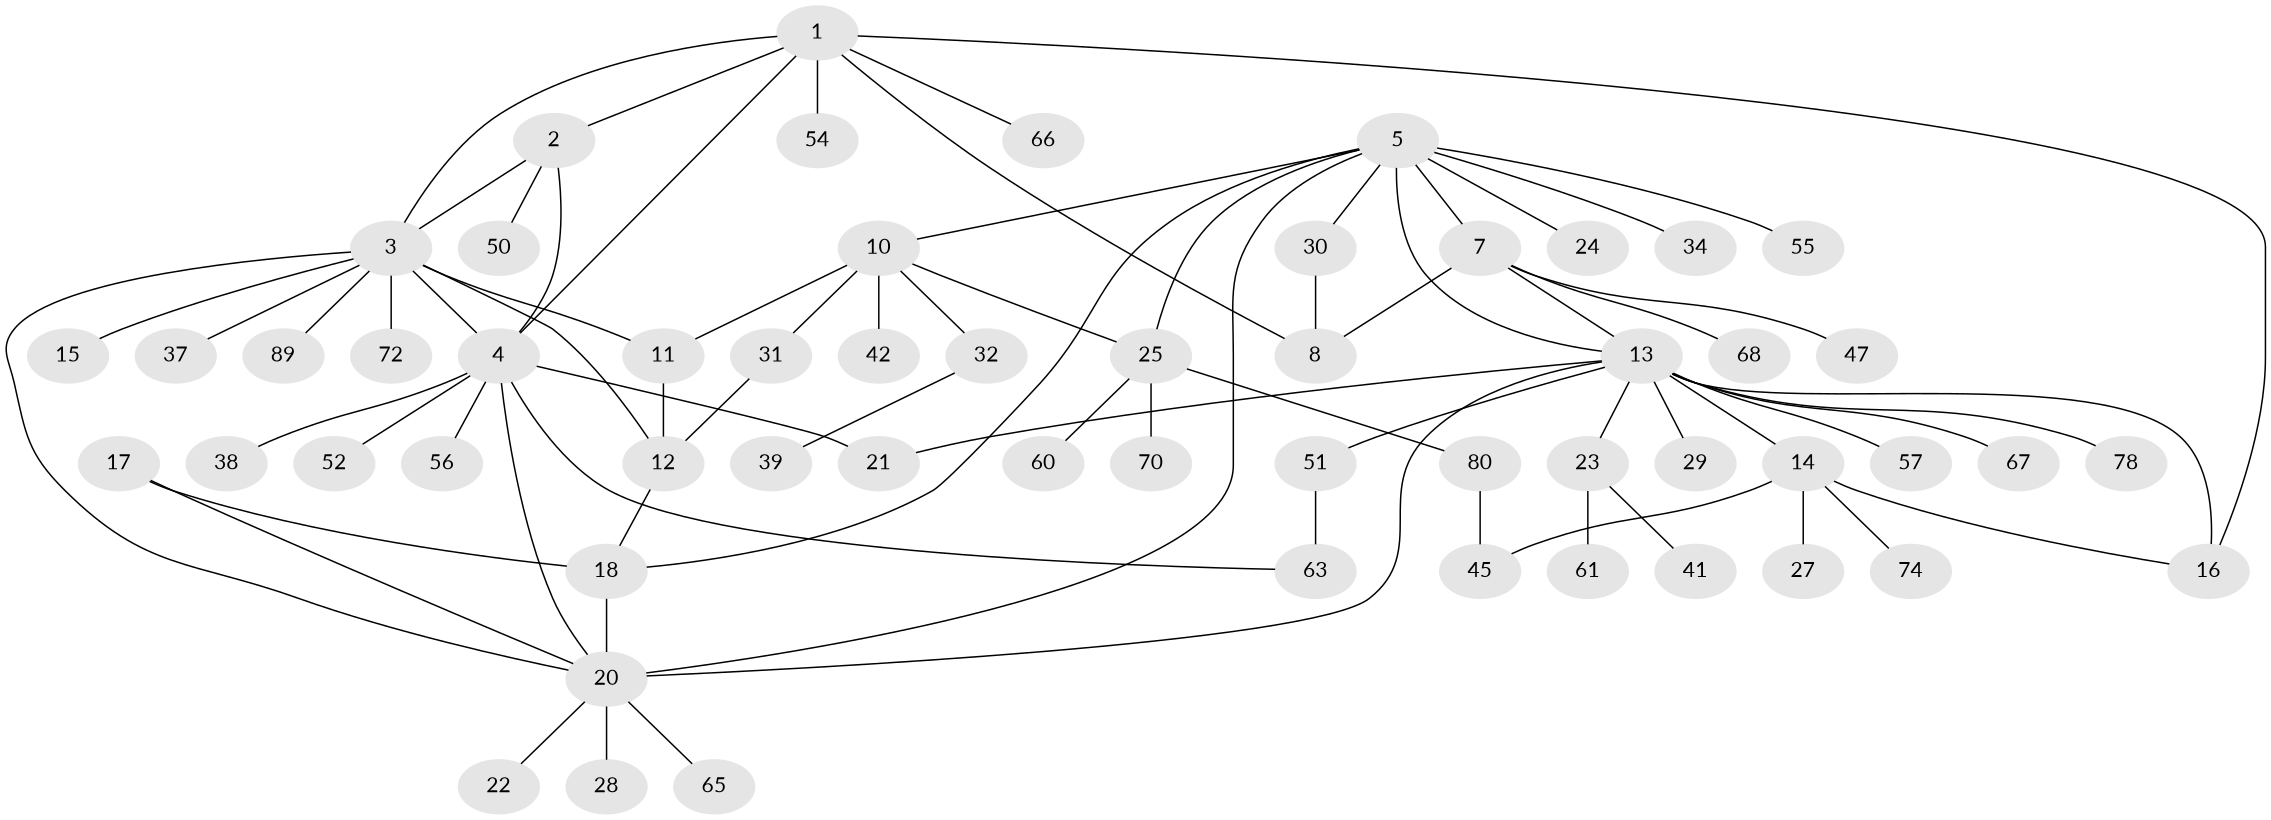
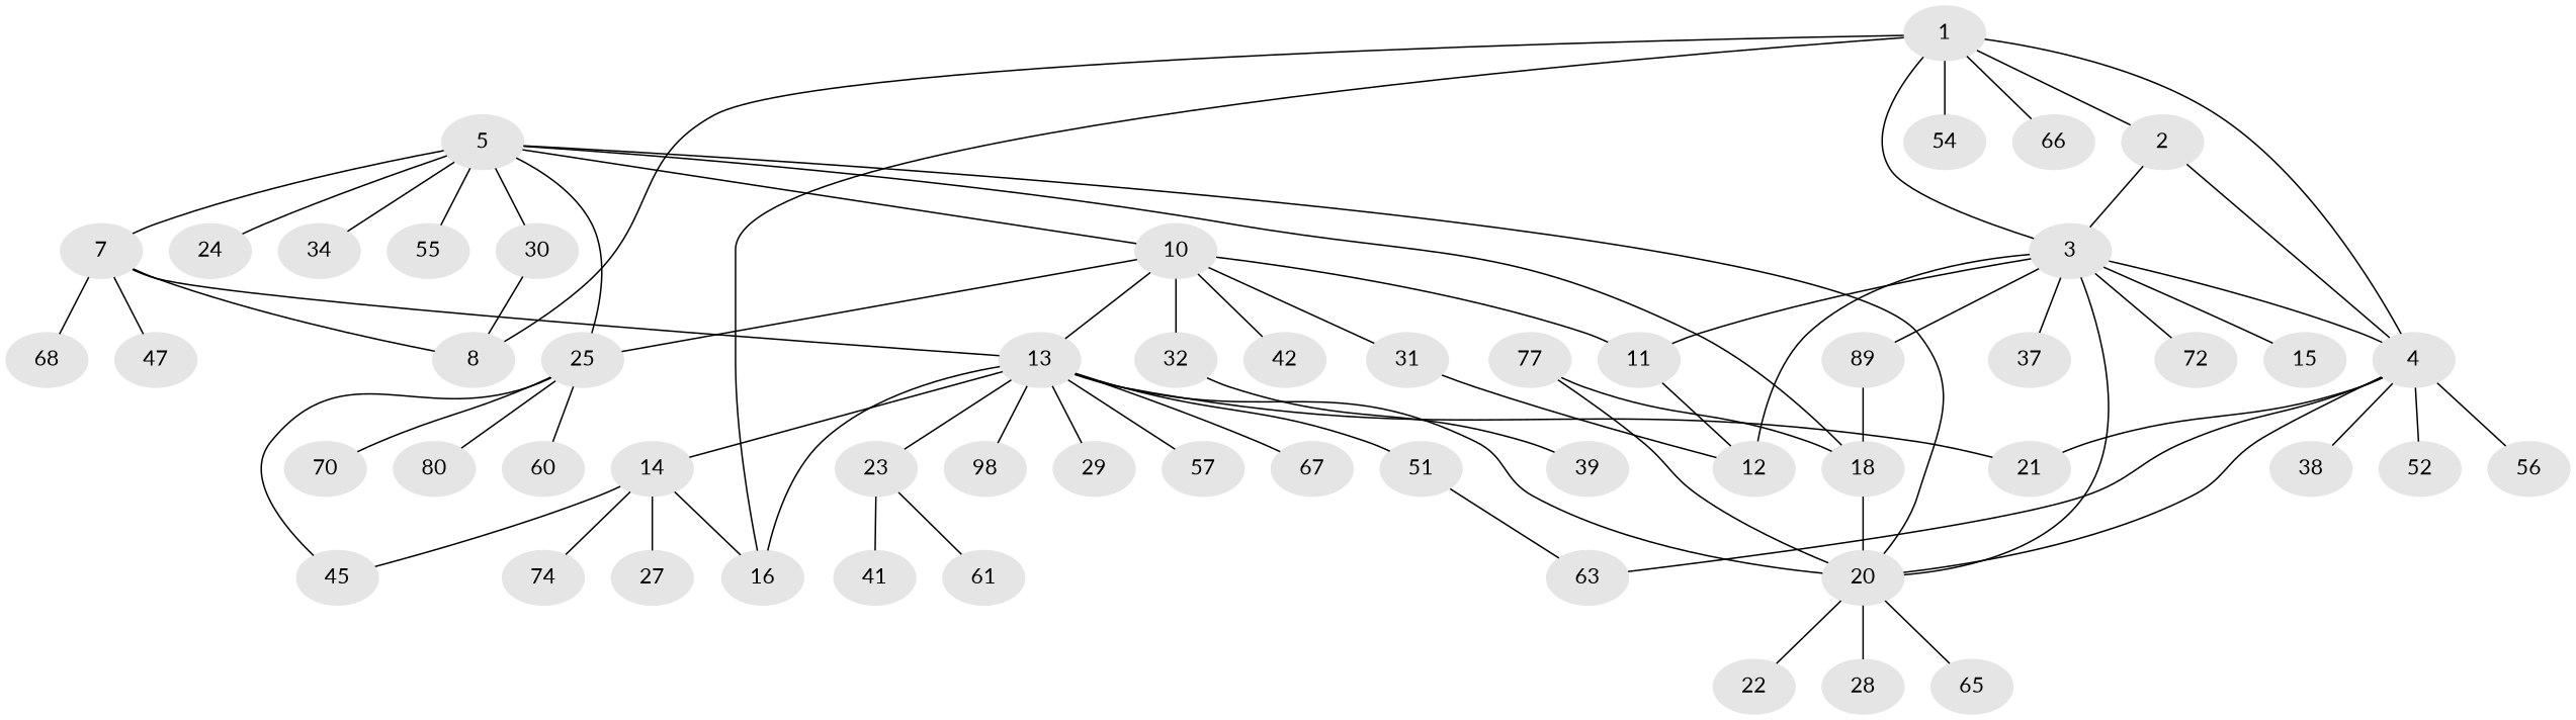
  graph {
    fontname=Lato
    node [color=gray90 fontname=Lato style=filled]
    edge [fontname=Lato]
    1
    2
    3 [super="+9+40"]
    4
    8
    16
    54
    66 [super="+73"]
-   50
    11
    12 [super="+71+59"]
    20 [super="+48+46"]
    n13 [label=15]
    n14 [label=37 super="+77"]
    n15 [label=89]
    72
    21
    38 [super="+53"]
    52 [super="+62"]
    56
    63
    10
    25
    13 [super="+15+44"]
    31
    32 [super="+58"]
    42
    18 [super="+64+76+19"]
    22
    28 [super="+33"]
    65
    5 [super="+6+26"]
    7
    24
    30 [super="+37"]
    34
    55
    47 [super="+49"]
    68 [super="+79"]
    45
    60
    70
    80
    14
    23
    29
    51
    57
    67
-   78
+   78 [label=98]
    39
    27
    74
    41
    61
-   17
+   17 [label=77]
    1 -- 2
    1 -- 3
    1 -- 4
    1 -- 8
    1 -- 16
    1 -- 54
    1 -- 66
    2 -- 3
    2 -- 4
-   2 -- 50
    3 -- 4
    3 -- 11
    3 -- 12
    3 -- 20
    3 -- n13
    3 -- n14
    3 -- n15
    3 -- 72
    4 -- 20
    4 -- 21
    4 -- 38
    4 -- 52
    4 -- 56
    4 -- 63
    11 -- 12
-   12 -- 18
+   n15 -- 18
    20 -- 22
    20 -- 28
    20 -- 65
    10 -- 11
    10 -- 25
-   5 -- 13
+   10 -- 13
    10 -- 31
    10 -- 32
    10 -- 42
-   80 -- 45
+   25 -- 45
    25 -- 60
    25 -- 70
    25 -- 80
    13 -- 16 [weight=2]
    13 -- 20
    13 -- 21
    13 -- 14 [weight=2]
    13 -- 23
    13 -- 29
    13 -- 51
    13 -- 57
    13 -- 67
    13 -- 78
    31 -- 12
    32 -- 39
    18 -- 20 [weight=2]
    5 -- 20
    5 -- 10
    5 -- 25
    5 -- 18
    5 -- 7 [weight=2]
    5 -- 24
    5 -- 30
    5 -- 34
    5 -- 55
    7 -- 8
    7 -- 13
    7 -- 47
    7 -- 68
    30 -- 8 [weight=2]
    14 -- 16
    14 -- 45
    14 -- 27
    14 -- 74
    23 -- 41
    23 -- 61
    51 -- 63
    17 -- 20
    17 -- 18 [weight=2]
  }
